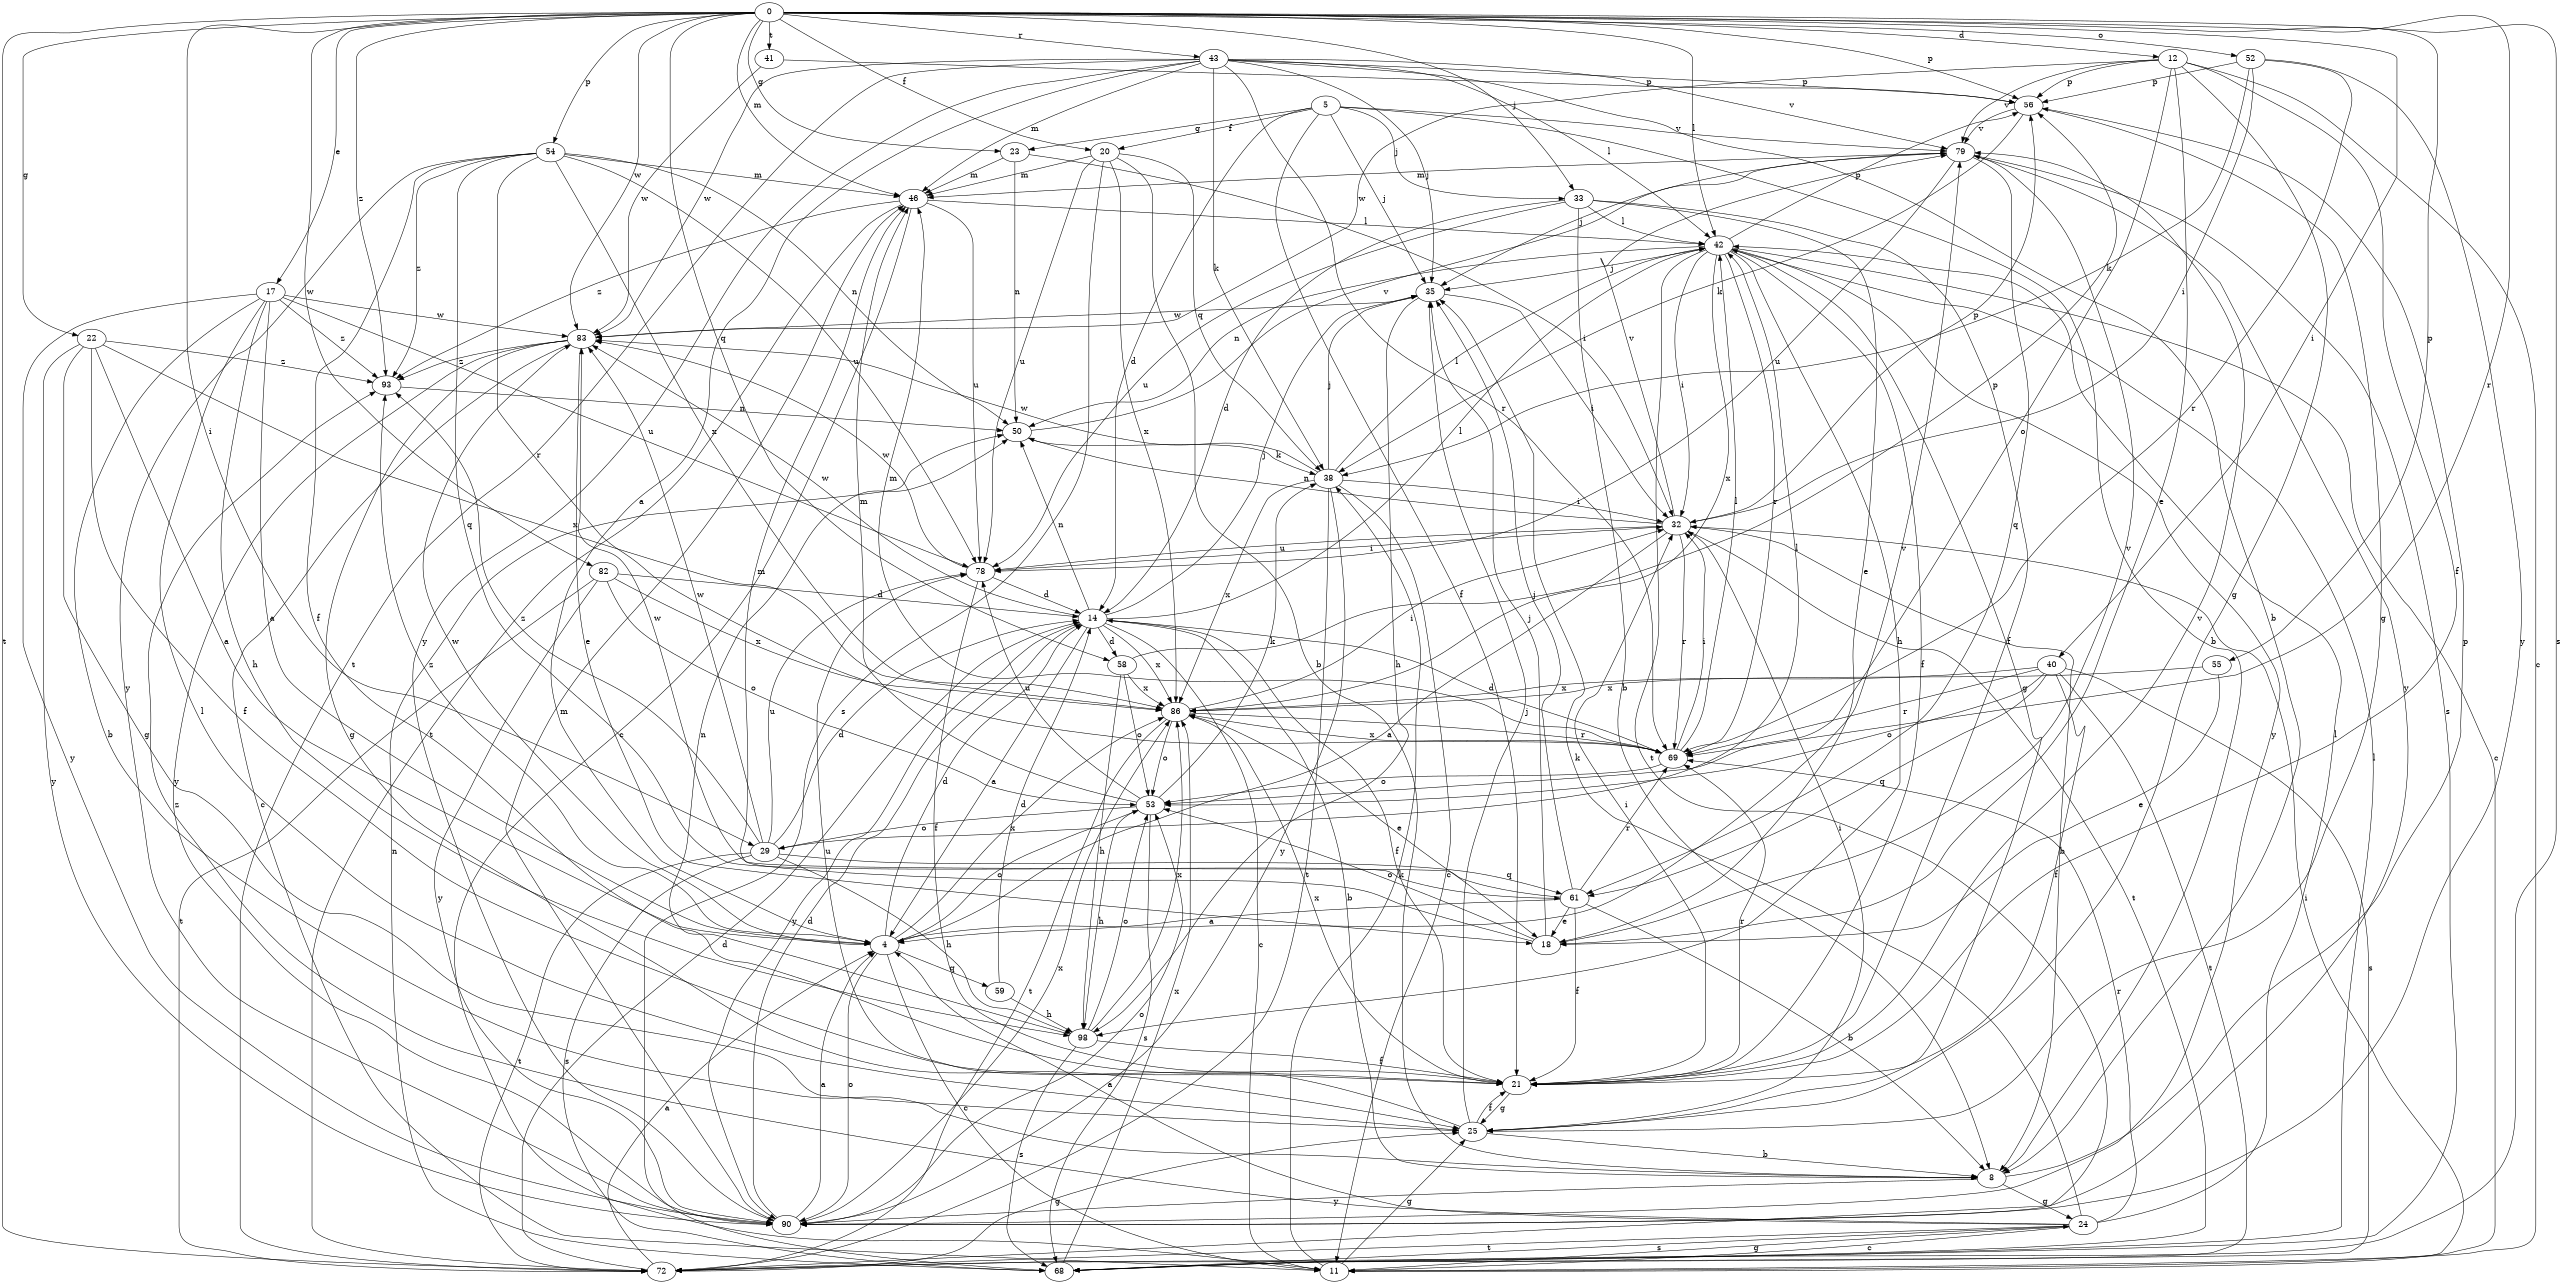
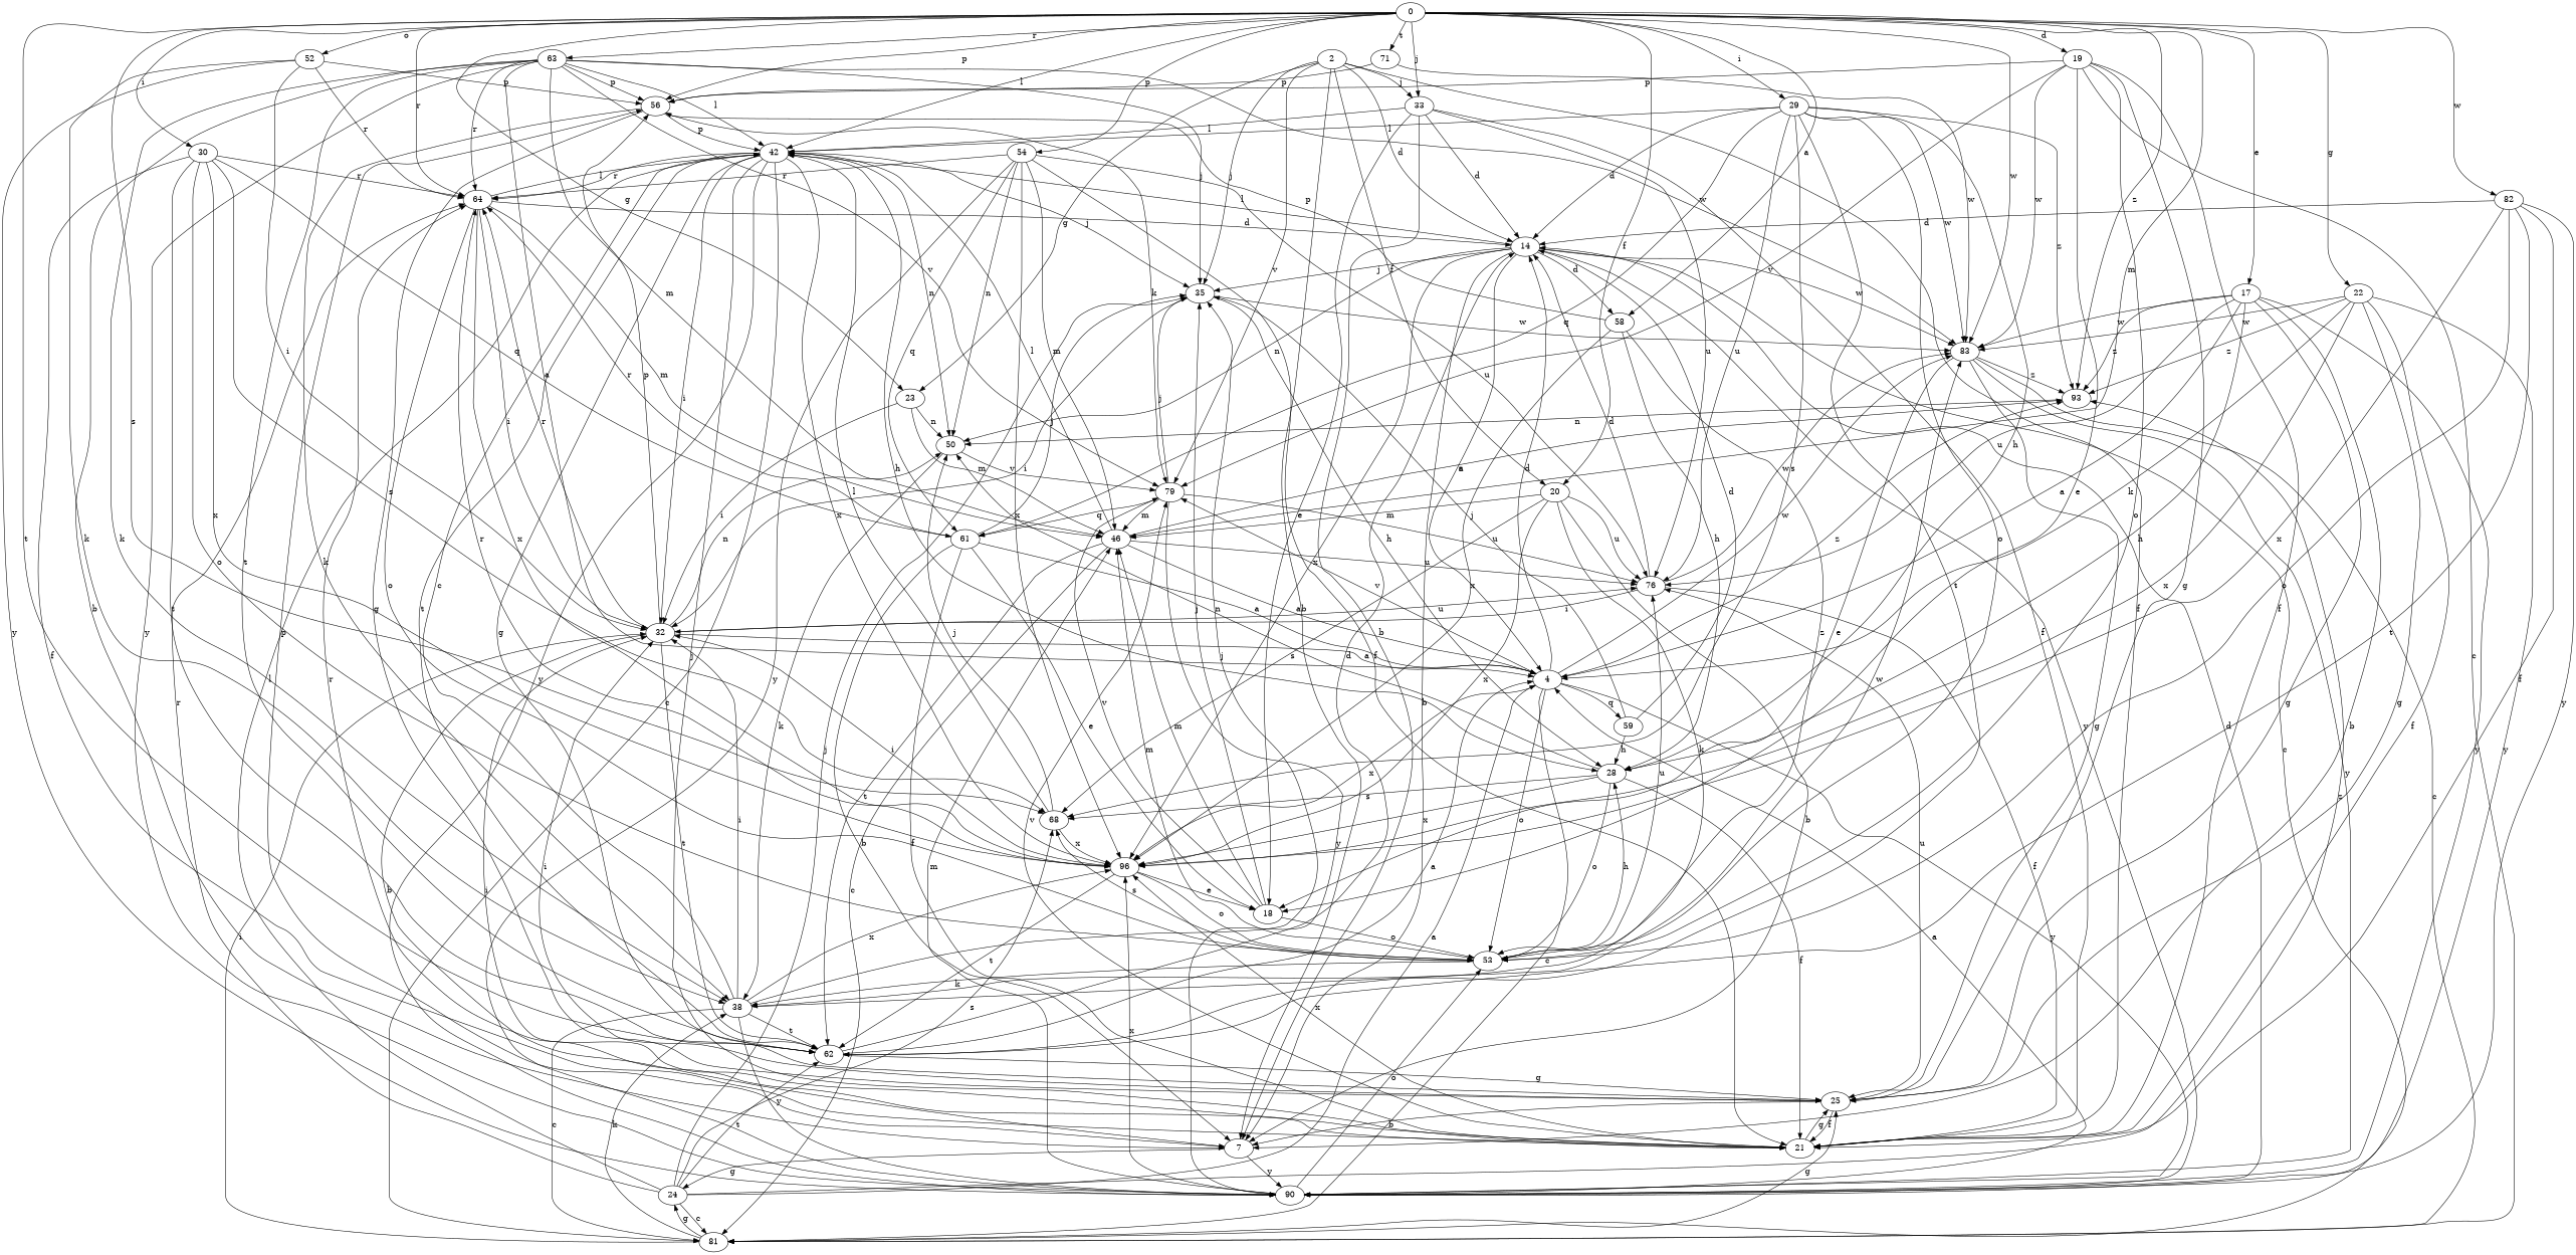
  strict digraph {
    0
-   12
+   12 [label=19]
    17
    20
    22
    23
    29
-   30 [label=40]
+   30
    33
    42
    46
    52
    54
-   55
    56
    58
-   63 [label=43]
-   64 [label=69]
+   63
+   64
    68
-   71 [label=41]
-   72
+   71
+   72 [label=62]
    82
    83
    93
    21
    79
-   11
+   11 [label=81]
    53
    25
    18
-   7 [label=8]
+   7
    4
    90
-   28 [label=98]
-   76 [label=78]
-   86
+   28
+   76
+   86 [label=96]
    38
    32
    50
    14
    61
    35
-   2 [label=5]
+   2
    24
    59
    0 -> 12 [label=d]
    0 -> 17 [label=e]
    0 -> 20 [label=f]
    0 -> 22 [label=g]
    0 -> 23 [label=g]
    0 -> 29 [label=i]
    0 -> 30 [label=i]
    0 -> 33 [label=j]
    0 -> 42 [label=l]
    0 -> 46 [label=m]
    0 -> 52 [label=o]
    0 -> 54 [label=p]
-   0 -> 55 [label=p]
    0 -> 56 [label=p]
-   0 -> 58 [label=q]
+   0 -> 58 [label=a]
    0 -> 63 [label=r]
    0 -> 64 [label=r]
    0 -> 68 [label=s]
    0 -> 71 [label=t]
    0 -> 72 [label=t]
    0 -> 82 [label=w]
    0 -> 83 [label=w]
    0 -> 93 [label=z]
    12 -> 56 [label=p]
    12 -> 83 [label=w]
    12 -> 21 [label=f]
    12 -> 79 [label=v]
    12 -> 11 [label=c]
    12 -> 53 [label=o]
    12 -> 25 [label=g]
    12 -> 18 [label=e]
    17 -> 83 [label=w]
    17 -> 93 [label=z]
-   17 -> 25 [label=l]
+   17 -> 25 [label=g]
    17 -> 7 [label=b]
    17 -> 4 [label=a]
    17 -> 90 [label=y]
    17 -> 28 [label=h]
    17 -> 76 [label=u]
    20 -> 46 [label=m]
    20 -> 68 [label=s]
    20 -> 7 [label=b]
    20 -> 76 [label=u]
    20 -> 86 [label=x]
-   20 -> 38 [label=q]
-   61 -> 83 [label=w]
+   20 -> 38 [label=k]
+   22 -> 83 [label=w]
    22 -> 93 [label=z]
    22 -> 21 [label=f]
    22 -> 25 [label=g]
-   22 -> 4 [label=a]
+   22 -> 4 [label=k]
    22 -> 90 [label=y]
    22 -> 86 [label=x]
    23 -> 46 [label=m]
    23 -> 32 [label=i]
    23 -> 50 [label=n]
    29 -> 42 [label=l]
    29 -> 68 [label=s]
    29 -> 72 [label=t]
    29 -> 83 [label=w]
    29 -> 93 [label=z]
-   53 -> 29 [label=o]
+   29 -> 53 [label=o]
    29 -> 28 [label=h]
    29 -> 76 [label=u]
    29 -> 14 [label=d]
    29 -> 61 [label=q]
    30 -> 64 [label=r]
    30 -> 68 [label=s]
    30 -> 72 [label=t]
    30 -> 21 [label=f]
    30 -> 53 [label=o]
    30 -> 86 [label=x]
    30 -> 61 [label=q]
    33 -> 42 [label=l]
    33 -> 21 [label=f]
    33 -> 18 [label=e]
    33 -> 7 [label=b]
    33 -> 76 [label=u]
    33 -> 14 [label=d]
-   42 -> 56 [label=p]
+   56 -> 42 [label=p]
    42 -> 64 [label=r]
    42 -> 72 [label=t]
-   42 -> 21 [label=f]
+   42 -> 21 [label=j]
    42 -> 11 [label=c]
    42 -> 25 [label=g]
    42 -> 90 [label=y]
    42 -> 28 [label=h]
    42 -> 86 [label=x]
    42 -> 32 [label=i]
    42 -> 50 [label=n]
    42 -> 35 [label=j]
    46 -> 42 [label=l]
    46 -> 72 [label=t]
    46 -> 93 [label=z]
    46 -> 11 [label=c]
+   46 -> 4 [label=a]
    46 -> 76 [label=u]
    52 -> 56 [label=p]
    52 -> 64 [label=r]
    52 -> 90 [label=y]
    52 -> 38 [label=k]
    52 -> 32 [label=i]
    54 -> 46 [label=m]
    54 -> 64 [label=r]
-   54 -> 93 [label=z]
    54 -> 21 [label=f]
    54 -> 90 [label=y]
    54 -> 76 [label=u]
    54 -> 86 [label=x]
    54 -> 50 [label=n]
    54 -> 61 [label=q]
-   55 -> 18 [label=e]
-   55 -> 86 [label=x]
-   56 -> 79 [label=v]
+   56 -> 79 [label=k]
    56 -> 25 [label=g]
    56 -> 38 [label=k]
    58 -> 56 [label=p]
-   58 -> 53 [label=o]
+   58 -> 53 [label=z]
    58 -> 28 [label=h]
    58 -> 86 [label=x]
    63 -> 42 [label=l]
    63 -> 46 [label=m]
    63 -> 56 [label=p]
    63 -> 64 [label=r]
    63 -> 72 [label=t]
    63 -> 83 [label=w]
    63 -> 79 [label=v]
    63 -> 7 [label=b]
    63 -> 4 [label=a]
    63 -> 90 [label=y]
    63 -> 38 [label=k]
    63 -> 35 [label=j]
    64 -> 42 [label=l]
    64 -> 46 [label=m]
    64 -> 53 [label=o]
    64 -> 86 [label=x]
    64 -> 32 [label=i]
    64 -> 14 [label=d]
    68 -> 42 [label=l]
    68 -> 86 [label=x]
-   68 -> 50 [label=n]
+   68 -> 50 [label=j]
    71 -> 56 [label=p]
    71 -> 83 [label=w]
    72 -> 25 [label=g]
    72 -> 4 [label=a]
    72 -> 14 [label=d]
    82 -> 72 [label=t]
-   14 -> 21 [label=f]
+   82 -> 21 [label=f]
    82 -> 53 [label=o]
    82 -> 90 [label=y]
    82 -> 86 [label=x]
    82 -> 14 [label=d]
    83 -> 93 [label=z]
    83 -> 11 [label=c]
    83 -> 25 [label=g]
    83 -> 18 [label=e]
    83 -> 90 [label=y]
    93 -> 50 [label=n]
    21 -> 64 [label=r]
    21 -> 79 [label=v]
    21 -> 25 [label=g]
    21 -> 86 [label=x]
    21 -> 32 [label=i]
    79 -> 46 [label=m]
-   79 -> 68 [label=s]
    79 -> 90 [label=y]
    79 -> 76 [label=u]
    79 -> 61 [label=q]
    79 -> 35 [label=j]
    11 -> 25 [label=g]
    11 -> 38 [label=k]
    11 -> 32 [label=i]
    11 -> 24 [label=g]
    53 -> 46 [label=m]
    53 -> 68 [label=s]
    53 -> 28 [label=h]
    53 -> 76 [label=u]
    53 -> 38 [label=k]
    25 -> 21 [label=f]
    25 -> 7 [label=b]
    25 -> 76 [label=u]
    25 -> 32 [label=i]
    18 -> 46 [label=m]
    18 -> 79 [label=v]
    18 -> 53 [label=o]
    18 -> 35 [label=j]
    7 -> 56 [label=p]
    7 -> 90 [label=y]
    7 -> 24 [label=g]
    4 -> 83 [label=w]
    4 -> 93 [label=z]
    4 -> 79 [label=v]
    4 -> 11 [label=c]
    4 -> 53 [label=o]
-   4 -> 90 [label=o]
+   4 -> 90 [label=y]
    4 -> 86 [label=x]
    4 -> 14 [label=d]
    4 -> 59 [label=q]
    90 -> 46 [label=m]
    90 -> 53 [label=o]
    90 -> 4 [label=a]
    90 -> 86 [label=x]
    90 -> 14 [label=d]
    28 -> 68 [label=s]
    28 -> 21 [label=f]
    28 -> 53 [label=o]
    28 -> 86 [label=x]
    28 -> 50 [label=n]
    76 -> 83 [label=w]
    76 -> 21 [label=f]
    76 -> 32 [label=i]
    76 -> 14 [label=d]
    86 -> 64 [label=r]
    86 -> 72 [label=t]
    86 -> 53 [label=o]
    86 -> 18 [label=e]
    86 -> 32 [label=i]
-   38 -> 42 [label=l]
+   38 -> 42 [label=c]
    38 -> 72 [label=t]
    38 -> 83 [label=w]
    38 -> 11 [label=c]
    38 -> 90 [label=y]
    38 -> 86 [label=x]
    38 -> 32 [label=i]
    38 -> 35 [label=j]
    32 -> 56 [label=p]
    32 -> 64 [label=r]
    32 -> 72 [label=t]
-   32 -> 79 [label=v]
    32 -> 7 [label=b]
    32 -> 4 [label=a]
    32 -> 76 [label=u]
    32 -> 50 [label=n]
    50 -> 79 [label=v]
    50 -> 38 [label=k]
    14 -> 42 [label=l]
    14 -> 58 [label=d]
    14 -> 83 [label=w]
    14 -> 11 [label=c]
    14 -> 7 [label=b]
    14 -> 4 [label=a]
    14 -> 90 [label=y]
    14 -> 86 [label=x]
    14 -> 50 [label=n]
    14 -> 35 [label=j]
    61 -> 64 [label=r]
    61 -> 21 [label=f]
    61 -> 18 [label=e]
    61 -> 7 [label=b]
    61 -> 4 [label=a]
    61 -> 35 [label=j]
    35 -> 83 [label=w]
    35 -> 28 [label=h]
    35 -> 32 [label=i]
    2 -> 20 [label=f]
    2 -> 23 [label=g]
    2 -> 33 [label=j]
    2 -> 21 [label=f]
    2 -> 79 [label=v]
    2 -> 7 [label=b]
    2 -> 14 [label=d]
    2 -> 35 [label=j]
    24 -> 42 [label=l]
    24 -> 64 [label=r]
    24 -> 68 [label=s]
    24 -> 72 [label=t]
    24 -> 93 [label=z]
    24 -> 11 [label=c]
    24 -> 4 [label=a]
-   24 -> 35 [label=k]
+   24 -> 35 [label=j]
    59 -> 28 [label=h]
    59 -> 14 [label=d]
-   25 -> 35 [label=j]
+   59 -> 35 [label=j]
  }
